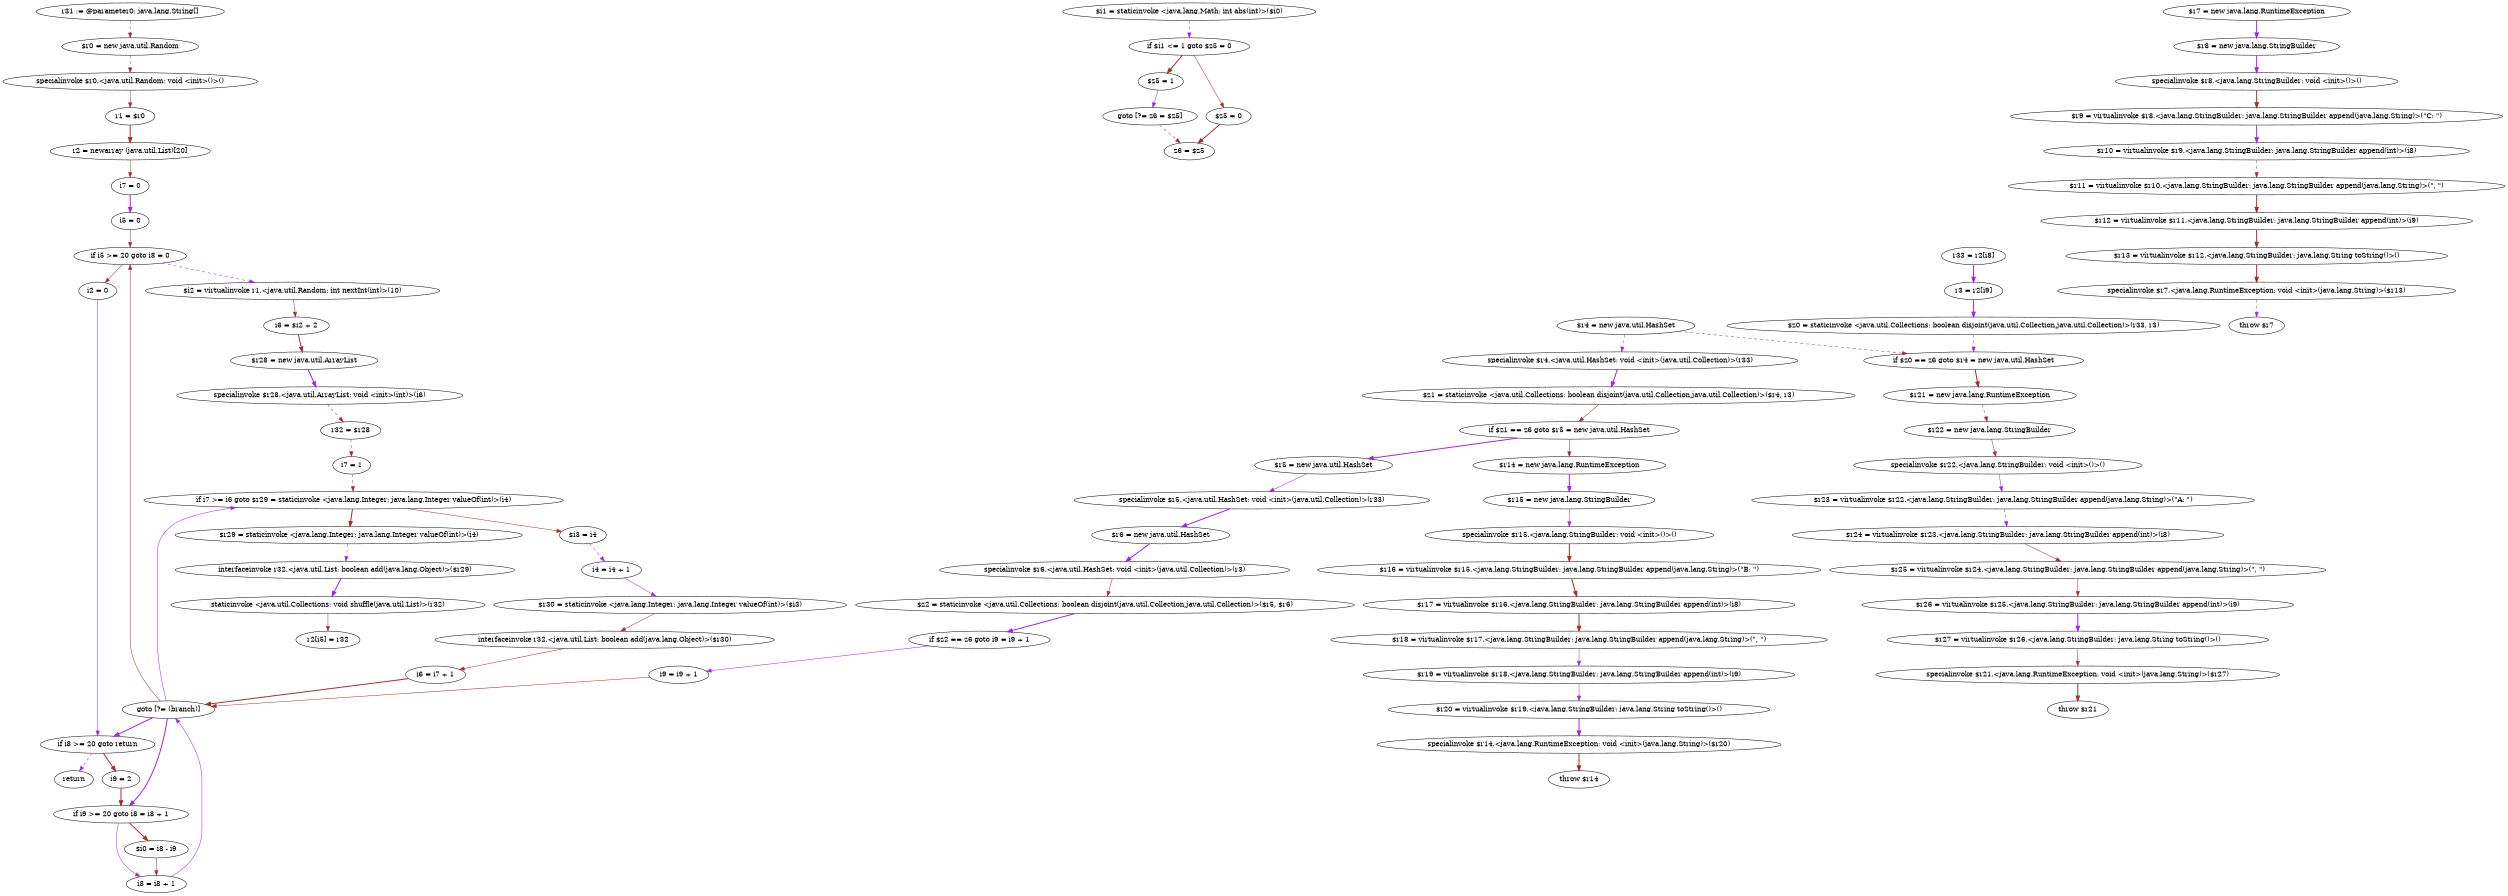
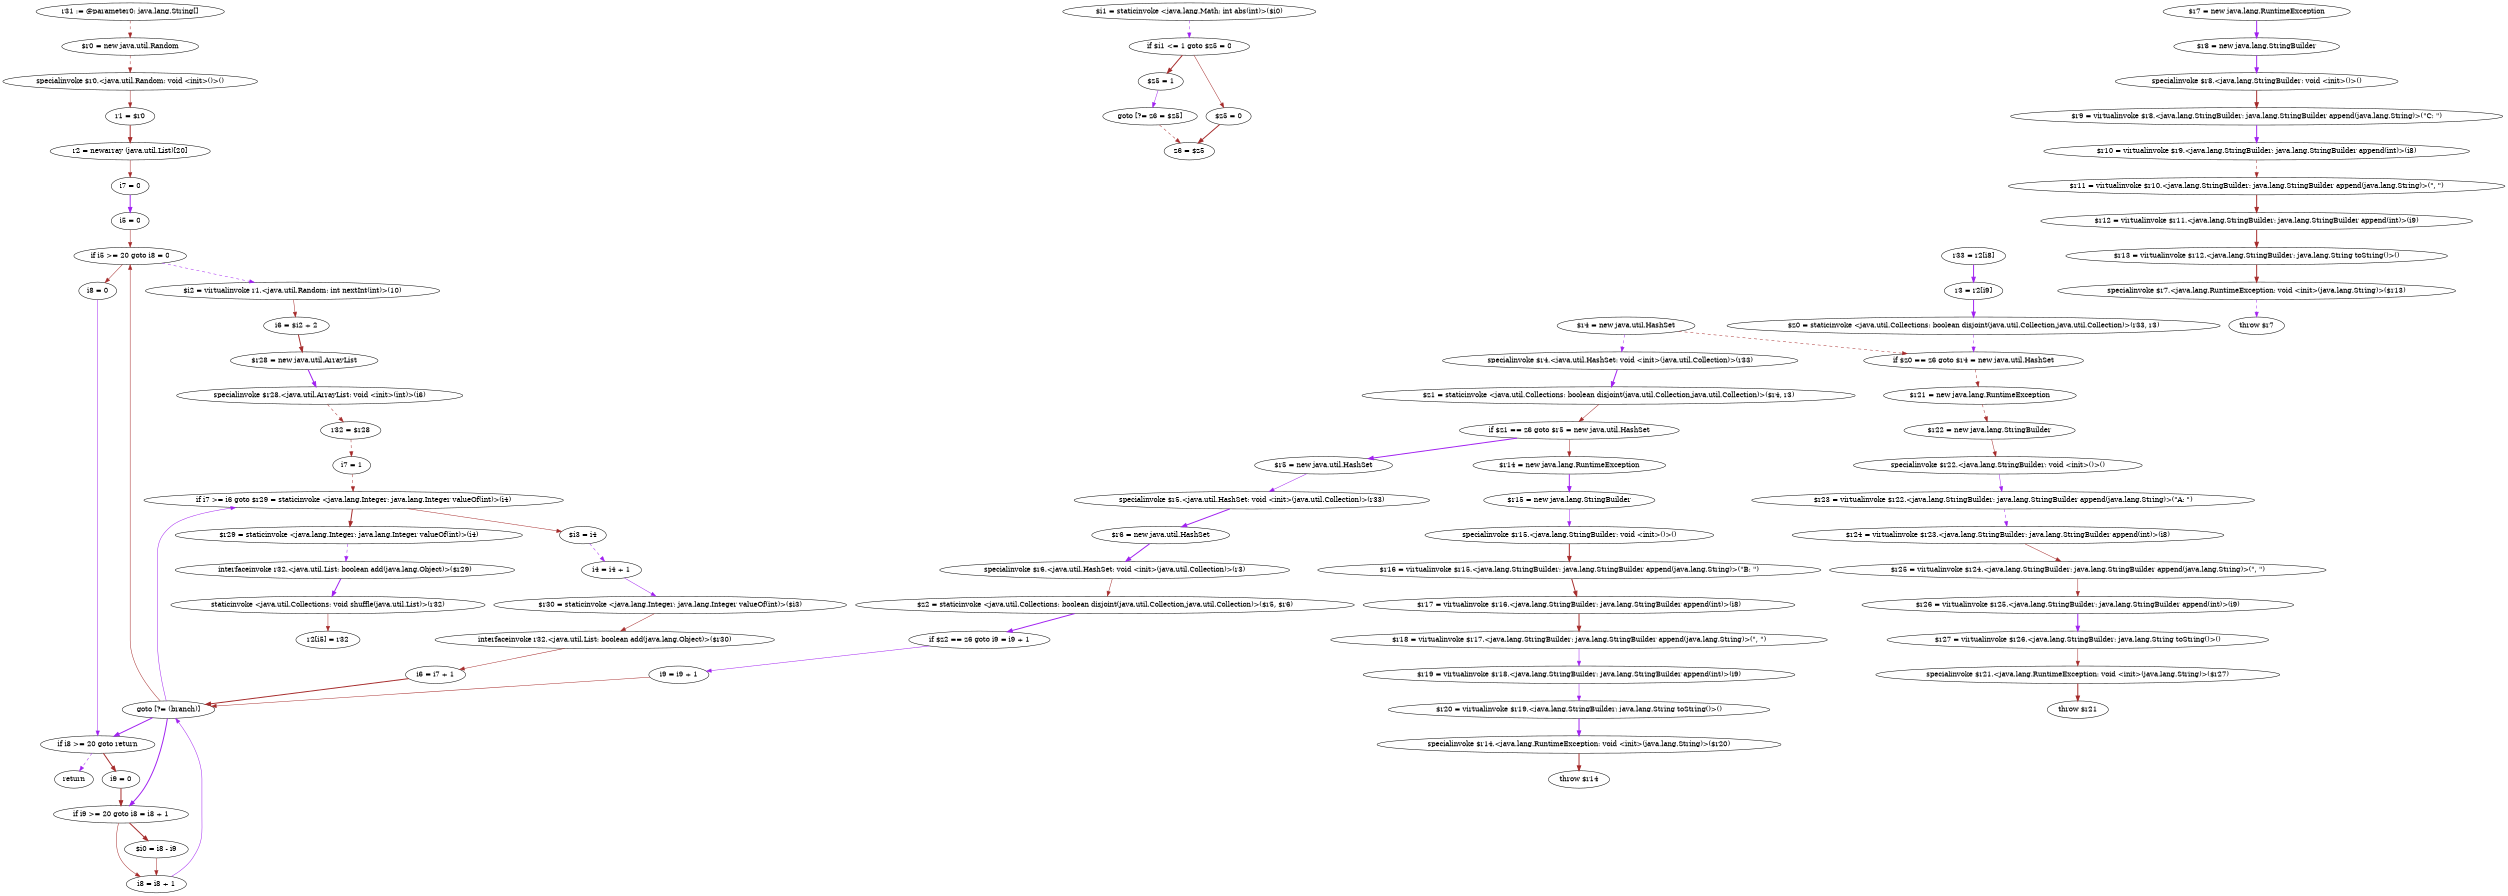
  digraph {
    edge [color=brown style=bold]
    "r31 := @parameter0: java.lang.String[]"
    "$r0 = new java.util.Random"
    "specialinvoke $r0.<java.util.Random: void <init>()>()"
    "r1 = $r0"
    "r2 = newarray (java.util.List)[20]"
    n6 [label="i7 = 0"]
    "i5 = 0"
    "if i5 >= 20 goto i8 = 0"
    "$i2 = virtualinvoke r1.<java.util.Random: int nextInt(int)>(10)"
-   "i8 = 0" [label="i2 = 0"]
+   "i8 = 0"
    "i6 = $i2 + 2"
    "if i8 >= 20 goto return"
    "$r28 = new java.util.ArrayList"
    "specialinvoke $r28.<java.util.ArrayList: void <init>(int)>(i6)"
    "r32 = $r28"
    "i7 = 1"
    "if i7 >= i6 goto $r29 = staticinvoke <java.lang.Integer: java.lang.Integer valueOf(int)>(i4)"
    "$i3 = i4"
    "$r29 = staticinvoke <java.lang.Integer: java.lang.Integer valueOf(int)>(i4)"
    "i4 = i4 + 1"
    "interfaceinvoke r32.<java.util.List: boolean add(java.lang.Object)>($r29)"
    "$r30 = staticinvoke <java.lang.Integer: java.lang.Integer valueOf(int)>($i3)"
    "interfaceinvoke r32.<java.util.List: boolean add(java.lang.Object)>($r30)"
    n24 [label="i6 = i7 + 1"]
    "goto [?= (branch)]"
    "if i9 >= 20 goto i8 = i8 + 1"
-   "i9 = 0" [label="i9 = 2"]
+   "i9 = 0"
    return
    "$i0 = i8 - i9"
    "i8 = i8 + 1"
    "staticinvoke <java.util.Collections: void shuffle(java.util.List)>(r32)"
    "r2[i5] = r32"
    "$i1 = staticinvoke <java.lang.Math: int abs(int)>($i0)"
    "if $i1 <= 1 goto $z5 = 0"
    "$z5 = 1"
    "$z5 = 0"
    "goto [?= z6 = $z5]"
    "z6 = $z5"
    "r33 = r2[i8]"
    "r3 = r2[i9]"
    "$z0 = staticinvoke <java.util.Collections: boolean disjoint(java.util.Collection,java.util.Collection)>(r33, r3)"
    "if $z0 == z6 goto $r4 = new java.util.HashSet"
    "$r21 = new java.lang.RuntimeException"
    "$r22 = new java.lang.StringBuilder"
    "$r4 = new java.util.HashSet"
    "specialinvoke $r4.<java.util.HashSet: void <init>(java.util.Collection)>(r33)"
    "specialinvoke $r22.<java.lang.StringBuilder: void <init>()>()"
    "$r23 = virtualinvoke $r22.<java.lang.StringBuilder: java.lang.StringBuilder append(java.lang.String)>(\"A: \")"
    "$r24 = virtualinvoke $r23.<java.lang.StringBuilder: java.lang.StringBuilder append(int)>(i8)"
    "$r25 = virtualinvoke $r24.<java.lang.StringBuilder: java.lang.StringBuilder append(java.lang.String)>(\", \")"
    "$r26 = virtualinvoke $r25.<java.lang.StringBuilder: java.lang.StringBuilder append(int)>(i9)"
    "$r27 = virtualinvoke $r26.<java.lang.StringBuilder: java.lang.String toString()>()"
    "specialinvoke $r21.<java.lang.RuntimeException: void <init>(java.lang.String)>($r27)"
    "throw $r21"
    "$z1 = staticinvoke <java.util.Collections: boolean disjoint(java.util.Collection,java.util.Collection)>($r4, r3)"
    "if $z1 == z6 goto $r5 = new java.util.HashSet"
    "$r14 = new java.lang.RuntimeException"
    "$r5 = new java.util.HashSet"
    "$r15 = new java.lang.StringBuilder"
    "specialinvoke $r5.<java.util.HashSet: void <init>(java.util.Collection)>(r33)"
    "specialinvoke $r15.<java.lang.StringBuilder: void <init>()>()"
    "$r16 = virtualinvoke $r15.<java.lang.StringBuilder: java.lang.StringBuilder append(java.lang.String)>(\"B: \")"
    "$r17 = virtualinvoke $r16.<java.lang.StringBuilder: java.lang.StringBuilder append(int)>(i8)"
    "$r18 = virtualinvoke $r17.<java.lang.StringBuilder: java.lang.StringBuilder append(java.lang.String)>(\", \")"
    "$r19 = virtualinvoke $r18.<java.lang.StringBuilder: java.lang.StringBuilder append(int)>(i9)"
    "$r20 = virtualinvoke $r19.<java.lang.StringBuilder: java.lang.String toString()>()"
    "specialinvoke $r14.<java.lang.RuntimeException: void <init>(java.lang.String)>($r20)"
    "throw $r14"
    "$r6 = new java.util.HashSet"
    "specialinvoke $r6.<java.util.HashSet: void <init>(java.util.Collection)>(r3)"
    "$z2 = staticinvoke <java.util.Collections: boolean disjoint(java.util.Collection,java.util.Collection)>($r5, $r6)"
    "if $z2 == z6 goto i9 = i9 + 1"
    "i9 = i9 + 1"
    "$r7 = new java.lang.RuntimeException"
    "$r8 = new java.lang.StringBuilder"
    "specialinvoke $r8.<java.lang.StringBuilder: void <init>()>()"
    "$r9 = virtualinvoke $r8.<java.lang.StringBuilder: java.lang.StringBuilder append(java.lang.String)>(\"C: \")"
    "$r10 = virtualinvoke $r9.<java.lang.StringBuilder: java.lang.StringBuilder append(int)>(i8)"
    "$r11 = virtualinvoke $r10.<java.lang.StringBuilder: java.lang.StringBuilder append(java.lang.String)>(\", \")"
    "$r12 = virtualinvoke $r11.<java.lang.StringBuilder: java.lang.StringBuilder append(int)>(i9)"
    "$r13 = virtualinvoke $r12.<java.lang.StringBuilder: java.lang.String toString()>()"
    "specialinvoke $r7.<java.lang.RuntimeException: void <init>(java.lang.String)>($r13)"
    "throw $r7"
    "r31 := @parameter0: java.lang.String[]" -> "$r0 = new java.util.Random" [style=dashed]
    "$r0 = new java.util.Random" -> "specialinvoke $r0.<java.util.Random: void <init>()>()" [style=dashed]
    "specialinvoke $r0.<java.util.Random: void <init>()>()" -> "r1 = $r0" [style=solid]
    "r1 = $r0" -> "r2 = newarray (java.util.List)[20]"
    "r2 = newarray (java.util.List)[20]" -> n6 [style=solid]
    n6 -> "i5 = 0" [color=purple]
    "i5 = 0" -> "if i5 >= 20 goto i8 = 0" [style=solid]
    "if i5 >= 20 goto i8 = 0" -> "$i2 = virtualinvoke r1.<java.util.Random: int nextInt(int)>(10)" [color=purple style=dashed]
    "if i5 >= 20 goto i8 = 0" -> "i8 = 0" [style=solid]
    "$i2 = virtualinvoke r1.<java.util.Random: int nextInt(int)>(10)" -> "i6 = $i2 + 2" [style=solid]
    "i8 = 0" -> "if i8 >= 20 goto return" [color=purple style=solid]
    "i6 = $i2 + 2" -> "$r28 = new java.util.ArrayList"
    "if i8 >= 20 goto return" -> "i9 = 0"
    "if i8 >= 20 goto return" -> return [color=purple style=dashed]
    "$r28 = new java.util.ArrayList" -> "specialinvoke $r28.<java.util.ArrayList: void <init>(int)>(i6)" [color=purple]
    "specialinvoke $r28.<java.util.ArrayList: void <init>(int)>(i6)" -> "r32 = $r28" [style=dashed]
    "r32 = $r28" -> "i7 = 1" [style=dashed]
    "i7 = 1" -> "if i7 >= i6 goto $r29 = staticinvoke <java.lang.Integer: java.lang.Integer valueOf(int)>(i4)" [style=dashed]
    "if i7 >= i6 goto $r29 = staticinvoke <java.lang.Integer: java.lang.Integer valueOf(int)>(i4)" -> "$i3 = i4" [style=solid]
    "if i7 >= i6 goto $r29 = staticinvoke <java.lang.Integer: java.lang.Integer valueOf(int)>(i4)" -> "$r29 = staticinvoke <java.lang.Integer: java.lang.Integer valueOf(int)>(i4)"
    "$i3 = i4" -> "i4 = i4 + 1" [color=purple style=dashed]
    "$r29 = staticinvoke <java.lang.Integer: java.lang.Integer valueOf(int)>(i4)" -> "interfaceinvoke r32.<java.util.List: boolean add(java.lang.Object)>($r29)" [color=purple style=dashed]
    "i4 = i4 + 1" -> "$r30 = staticinvoke <java.lang.Integer: java.lang.Integer valueOf(int)>($i3)" [color=purple style=solid]
    "interfaceinvoke r32.<java.util.List: boolean add(java.lang.Object)>($r29)" -> "staticinvoke <java.util.Collections: void shuffle(java.util.List)>(r32)" [color=purple]
    "$r30 = staticinvoke <java.lang.Integer: java.lang.Integer valueOf(int)>($i3)" -> "interfaceinvoke r32.<java.util.List: boolean add(java.lang.Object)>($r30)" [style=solid]
    "interfaceinvoke r32.<java.util.List: boolean add(java.lang.Object)>($r30)" -> n24 [style=solid]
    n24 -> "goto [?= (branch)]"
    "goto [?= (branch)]" -> "if i5 >= 20 goto i8 = 0" [style=solid]
    "goto [?= (branch)]" -> "if i8 >= 20 goto return" [color=purple]
    "goto [?= (branch)]" -> "if i7 >= i6 goto $r29 = staticinvoke <java.lang.Integer: java.lang.Integer valueOf(int)>(i4)" [color=purple style=solid]
    "goto [?= (branch)]" -> "if i9 >= 20 goto i8 = i8 + 1" [color=purple]
    "if i9 >= 20 goto i8 = i8 + 1" -> "$i0 = i8 - i9"
-   "if i9 >= 20 goto i8 = i8 + 1" -> "i8 = i8 + 1" [color=purple style=solid]
+   "if i9 >= 20 goto i8 = i8 + 1" -> "i8 = i8 + 1" [style=solid]
    "i9 = 0" -> "if i9 >= 20 goto i8 = i8 + 1"
    "$i0 = i8 - i9" -> "i8 = i8 + 1" [style=solid]
    "i8 = i8 + 1" -> "goto [?= (branch)]" [color=purple style=solid]
    "staticinvoke <java.util.Collections: void shuffle(java.util.List)>(r32)" -> "r2[i5] = r32" [style=solid]
    "$i1 = staticinvoke <java.lang.Math: int abs(int)>($i0)" -> "if $i1 <= 1 goto $z5 = 0" [color=purple style=dashed]
    "if $i1 <= 1 goto $z5 = 0" -> "$z5 = 1"
    "if $i1 <= 1 goto $z5 = 0" -> "$z5 = 0" [style=solid]
    "$z5 = 1" -> "goto [?= z6 = $z5]" [color=purple style=solid]
    "$z5 = 0" -> "z6 = $z5"
    "goto [?= z6 = $z5]" -> "z6 = $z5" [style=dashed]
    "r33 = r2[i8]" -> "r3 = r2[i9]" [color=purple]
    "r3 = r2[i9]" -> "$z0 = staticinvoke <java.util.Collections: boolean disjoint(java.util.Collection,java.util.Collection)>(r33, r3)" [color=purple]
    "$z0 = staticinvoke <java.util.Collections: boolean disjoint(java.util.Collection,java.util.Collection)>(r33, r3)" -> "if $z0 == z6 goto $r4 = new java.util.HashSet" [color=purple style=dashed]
-   "if $z0 == z6 goto $r4 = new java.util.HashSet" -> "$r21 = new java.lang.RuntimeException"
+   "if $z0 == z6 goto $r4 = new java.util.HashSet" -> "$r21 = new java.lang.RuntimeException" [style=dashed]
    "$r21 = new java.lang.RuntimeException" -> "$r22 = new java.lang.StringBuilder" [style=dashed]
    "$r22 = new java.lang.StringBuilder" -> "specialinvoke $r22.<java.lang.StringBuilder: void <init>()>()" [style=solid]
    "$r4 = new java.util.HashSet" -> "if $z0 == z6 goto $r4 = new java.util.HashSet" [style=dashed]
    "$r4 = new java.util.HashSet" -> "specialinvoke $r4.<java.util.HashSet: void <init>(java.util.Collection)>(r33)" [color=purple style=dashed]
    "specialinvoke $r4.<java.util.HashSet: void <init>(java.util.Collection)>(r33)" -> "$z1 = staticinvoke <java.util.Collections: boolean disjoint(java.util.Collection,java.util.Collection)>($r4, r3)" [color=purple]
    "specialinvoke $r22.<java.lang.StringBuilder: void <init>()>()" -> "$r23 = virtualinvoke $r22.<java.lang.StringBuilder: java.lang.StringBuilder append(java.lang.String)>(\"A: \")" [color=purple style=solid]
    "$r23 = virtualinvoke $r22.<java.lang.StringBuilder: java.lang.StringBuilder append(java.lang.String)>(\"A: \")" -> "$r24 = virtualinvoke $r23.<java.lang.StringBuilder: java.lang.StringBuilder append(int)>(i8)" [color=purple style=dashed]
    "$r24 = virtualinvoke $r23.<java.lang.StringBuilder: java.lang.StringBuilder append(int)>(i8)" -> "$r25 = virtualinvoke $r24.<java.lang.StringBuilder: java.lang.StringBuilder append(java.lang.String)>(\", \")" [style=solid]
    "$r25 = virtualinvoke $r24.<java.lang.StringBuilder: java.lang.StringBuilder append(java.lang.String)>(\", \")" -> "$r26 = virtualinvoke $r25.<java.lang.StringBuilder: java.lang.StringBuilder append(int)>(i9)" [style=solid]
    "$r26 = virtualinvoke $r25.<java.lang.StringBuilder: java.lang.StringBuilder append(int)>(i9)" -> "$r27 = virtualinvoke $r26.<java.lang.StringBuilder: java.lang.String toString()>()" [color=purple]
    "$r27 = virtualinvoke $r26.<java.lang.StringBuilder: java.lang.String toString()>()" -> "specialinvoke $r21.<java.lang.RuntimeException: void <init>(java.lang.String)>($r27)" [style=solid]
    "specialinvoke $r21.<java.lang.RuntimeException: void <init>(java.lang.String)>($r27)" -> "throw $r21"
    "$z1 = staticinvoke <java.util.Collections: boolean disjoint(java.util.Collection,java.util.Collection)>($r4, r3)" -> "if $z1 == z6 goto $r5 = new java.util.HashSet" [style=solid]
    "if $z1 == z6 goto $r5 = new java.util.HashSet" -> "$r14 = new java.lang.RuntimeException" [style=solid]
    "if $z1 == z6 goto $r5 = new java.util.HashSet" -> "$r5 = new java.util.HashSet" [color=purple]
    "$r14 = new java.lang.RuntimeException" -> "$r15 = new java.lang.StringBuilder" [color=purple]
    "$r5 = new java.util.HashSet" -> "specialinvoke $r5.<java.util.HashSet: void <init>(java.util.Collection)>(r33)" [color=purple style=solid]
    "$r15 = new java.lang.StringBuilder" -> "specialinvoke $r15.<java.lang.StringBuilder: void <init>()>()" [color=purple style=solid]
    "specialinvoke $r5.<java.util.HashSet: void <init>(java.util.Collection)>(r33)" -> "$r6 = new java.util.HashSet" [color=purple]
    "specialinvoke $r15.<java.lang.StringBuilder: void <init>()>()" -> "$r16 = virtualinvoke $r15.<java.lang.StringBuilder: java.lang.StringBuilder append(java.lang.String)>(\"B: \")"
    "$r16 = virtualinvoke $r15.<java.lang.StringBuilder: java.lang.StringBuilder append(java.lang.String)>(\"B: \")" -> "$r17 = virtualinvoke $r16.<java.lang.StringBuilder: java.lang.StringBuilder append(int)>(i8)"
    "$r17 = virtualinvoke $r16.<java.lang.StringBuilder: java.lang.StringBuilder append(int)>(i8)" -> "$r18 = virtualinvoke $r17.<java.lang.StringBuilder: java.lang.StringBuilder append(java.lang.String)>(\", \")"
    "$r18 = virtualinvoke $r17.<java.lang.StringBuilder: java.lang.StringBuilder append(java.lang.String)>(\", \")" -> "$r19 = virtualinvoke $r18.<java.lang.StringBuilder: java.lang.StringBuilder append(int)>(i9)" [color=purple style=solid]
    "$r19 = virtualinvoke $r18.<java.lang.StringBuilder: java.lang.StringBuilder append(int)>(i9)" -> "$r20 = virtualinvoke $r19.<java.lang.StringBuilder: java.lang.String toString()>()" [color=purple style=solid]
    "$r20 = virtualinvoke $r19.<java.lang.StringBuilder: java.lang.String toString()>()" -> "specialinvoke $r14.<java.lang.RuntimeException: void <init>(java.lang.String)>($r20)" [color=purple]
    "specialinvoke $r14.<java.lang.RuntimeException: void <init>(java.lang.String)>($r20)" -> "throw $r14"
    "$r6 = new java.util.HashSet" -> "specialinvoke $r6.<java.util.HashSet: void <init>(java.util.Collection)>(r3)" [color=purple]
    "specialinvoke $r6.<java.util.HashSet: void <init>(java.util.Collection)>(r3)" -> "$z2 = staticinvoke <java.util.Collections: boolean disjoint(java.util.Collection,java.util.Collection)>($r5, $r6)" [style=solid]
    "$z2 = staticinvoke <java.util.Collections: boolean disjoint(java.util.Collection,java.util.Collection)>($r5, $r6)" -> "if $z2 == z6 goto i9 = i9 + 1" [color=purple]
    "if $z2 == z6 goto i9 = i9 + 1" -> "i9 = i9 + 1" [color=purple style=solid]
    "i9 = i9 + 1" -> "goto [?= (branch)]" [style=solid]
    "$r7 = new java.lang.RuntimeException" -> "$r8 = new java.lang.StringBuilder" [color=purple]
    "$r8 = new java.lang.StringBuilder" -> "specialinvoke $r8.<java.lang.StringBuilder: void <init>()>()" [color=purple]
    "specialinvoke $r8.<java.lang.StringBuilder: void <init>()>()" -> "$r9 = virtualinvoke $r8.<java.lang.StringBuilder: java.lang.StringBuilder append(java.lang.String)>(\"C: \")"
    "$r9 = virtualinvoke $r8.<java.lang.StringBuilder: java.lang.StringBuilder append(java.lang.String)>(\"C: \")" -> "$r10 = virtualinvoke $r9.<java.lang.StringBuilder: java.lang.StringBuilder append(int)>(i8)" [color=purple]
    "$r10 = virtualinvoke $r9.<java.lang.StringBuilder: java.lang.StringBuilder append(int)>(i8)" -> "$r11 = virtualinvoke $r10.<java.lang.StringBuilder: java.lang.StringBuilder append(java.lang.String)>(\", \")" [style=dashed]
    "$r11 = virtualinvoke $r10.<java.lang.StringBuilder: java.lang.StringBuilder append(java.lang.String)>(\", \")" -> "$r12 = virtualinvoke $r11.<java.lang.StringBuilder: java.lang.StringBuilder append(int)>(i9)"
    "$r12 = virtualinvoke $r11.<java.lang.StringBuilder: java.lang.StringBuilder append(int)>(i9)" -> "$r13 = virtualinvoke $r12.<java.lang.StringBuilder: java.lang.String toString()>()"
    "$r13 = virtualinvoke $r12.<java.lang.StringBuilder: java.lang.String toString()>()" -> "specialinvoke $r7.<java.lang.RuntimeException: void <init>(java.lang.String)>($r13)"
    "specialinvoke $r7.<java.lang.RuntimeException: void <init>(java.lang.String)>($r13)" -> "throw $r7" [color=purple style=dashed]
  }
